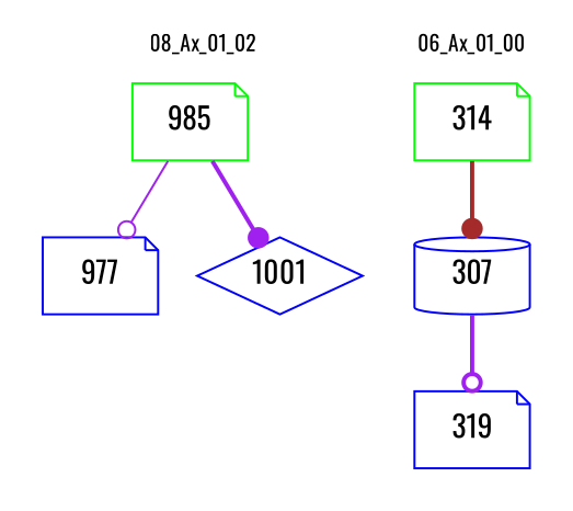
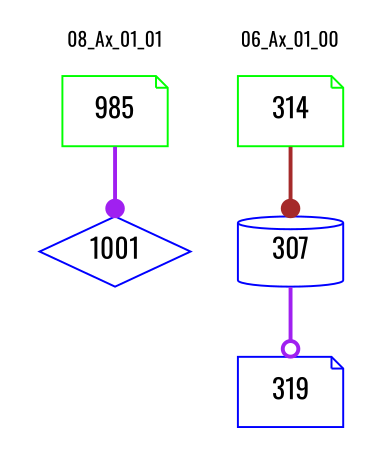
  digraph {
    fontname=Oswald
    node [color=blue fontname=Oswald shape=note]
    edge [arrowhead=odot color=purple fontname=Oswald style=bold]
    n1 [color=green label=985]
-   n2 [label=977]
    n3 [label=1001 shape=diamond]
    n4 [color=green label=314]
    n5 [label=307 shape=cylinder]
    n6 [label=319]
    subgraph cluster_1 {
      color=white
      fontsize=10
-     label="08_Ax_01_02"
+     label="08_Ax_01_01"
      n1
-     n2
      n3
    }
    subgraph cluster_2 {
      color=white
      fontsize=10
      label="06_Ax_01_00"
      n4
      n5
      n6
    }
-   n1 -> n2 [style=solid]
    n1 -> n3 [arrowhead=dot]
    n4 -> n5 [arrowhead=dot color=brown]
    n5 -> n6
  }
